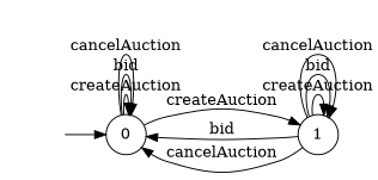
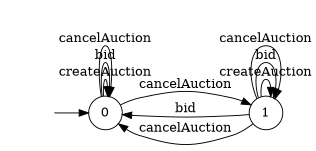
  digraph {
    rankdir=LR
    node [shape=circle]
    "" [shape=plaintext]
    n2 [label=0]
    n3 [label=1]
    "" -> n2
    n2 -> n2 [label=createAuction]
    n2 -> n2 [label=bid]
    n2 -> n2 [label=cancelAuction]
-   n2 -> n3 [label=createAuction]
+   n2 -> n3 [label=cancelAuction]
    n3 -> n2 [label=bid]
    n3 -> n2 [label=cancelAuction]
    n3 -> n3 [label=createAuction]
    n3 -> n3 [label=bid]
    n3 -> n3 [label=cancelAuction]
  }
